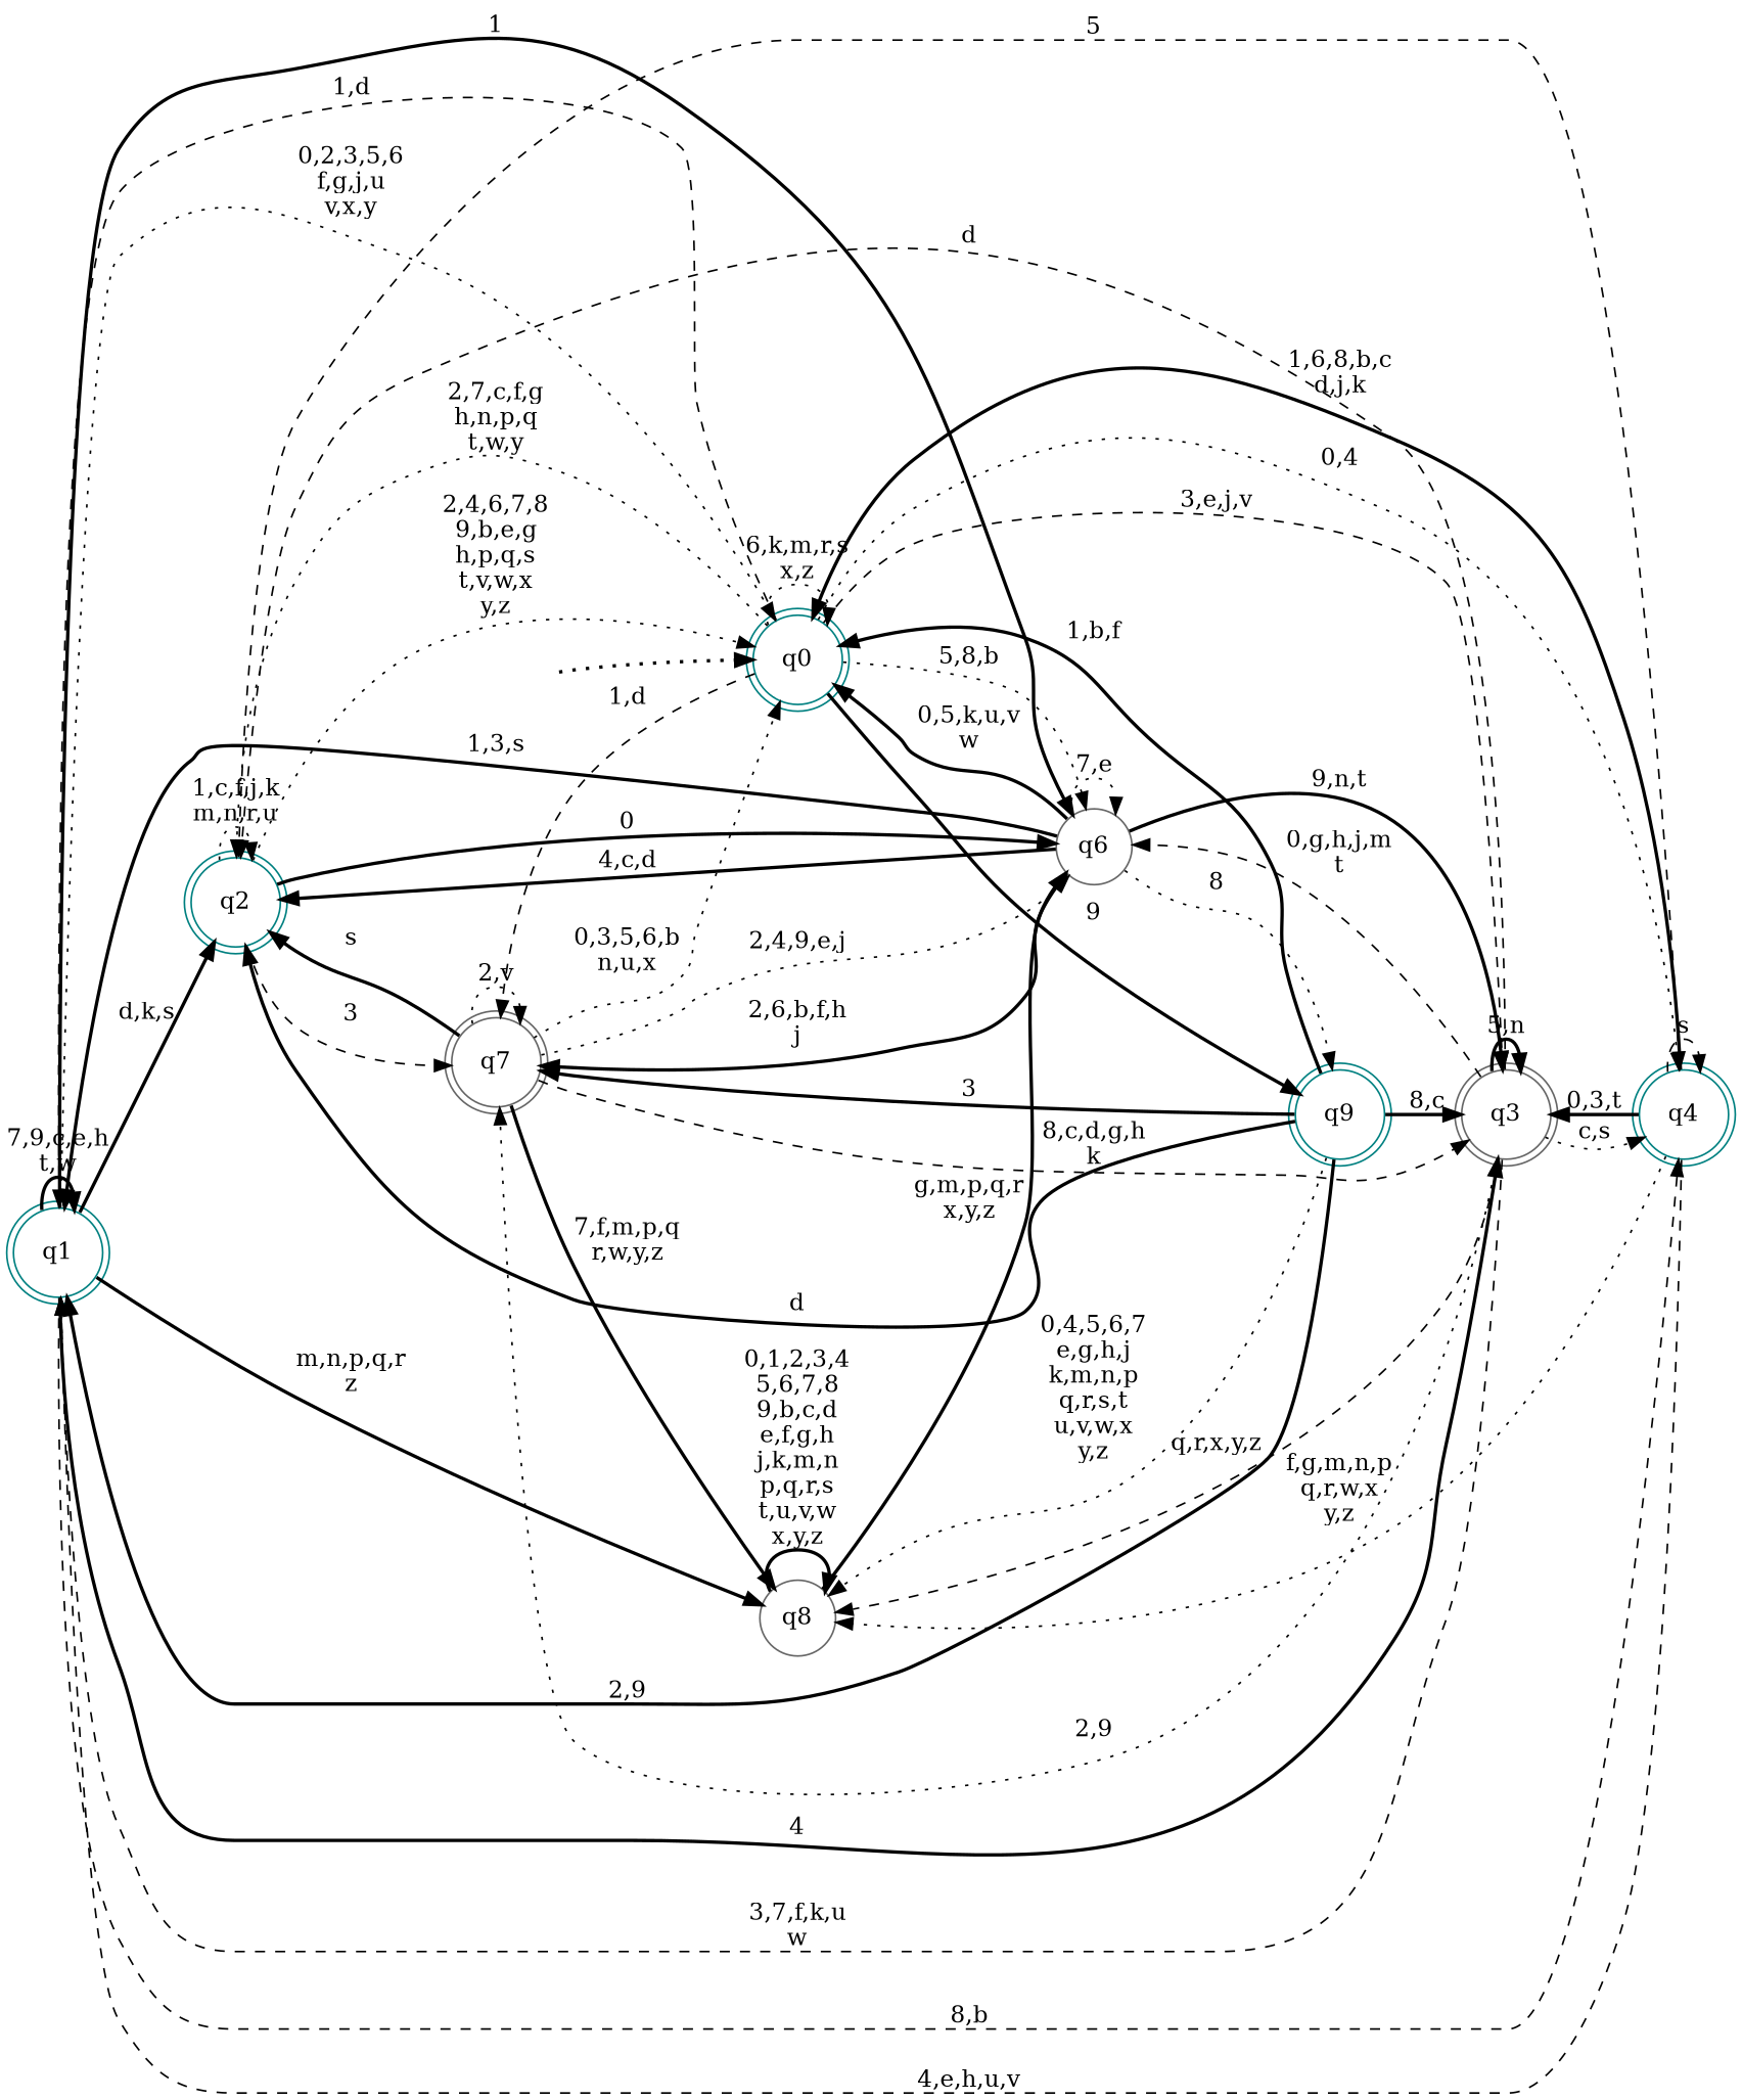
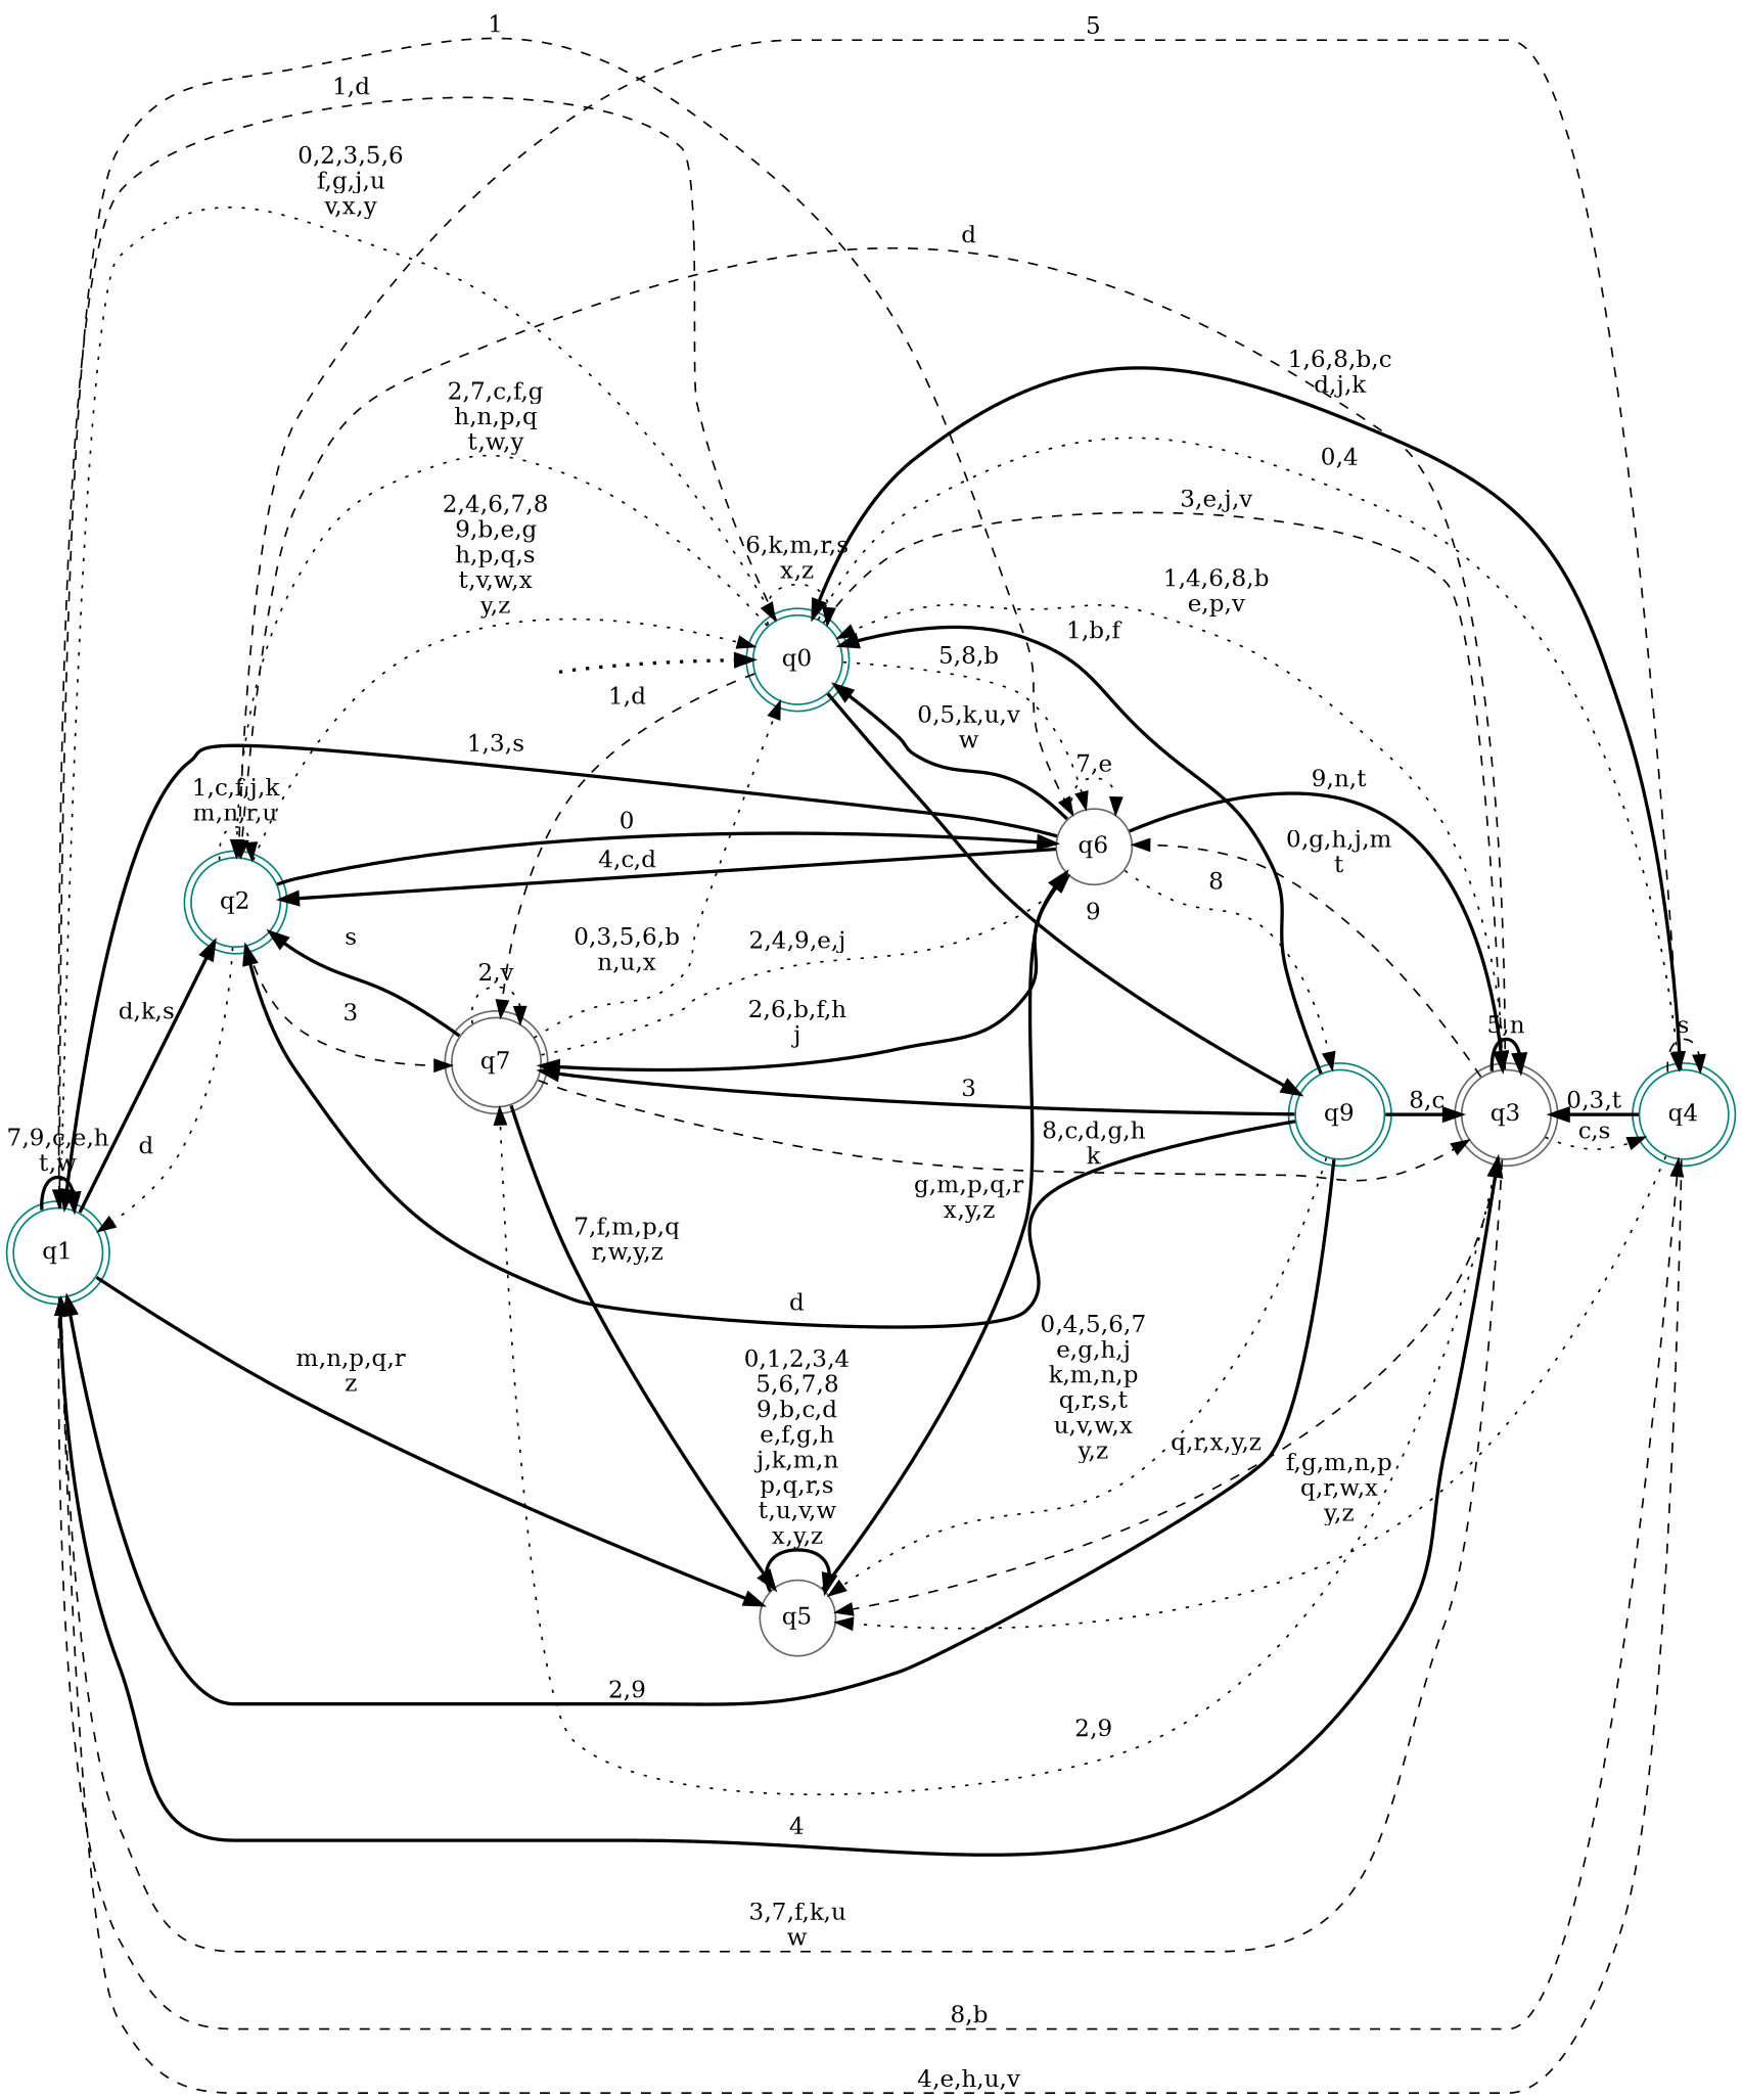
  digraph {
    rankdir=LR
    node [shape=doublecircle style="rounded,filled" color=teal fillcolor=white]
    edge [style=bold]
    __start0 [height=0 shape=none style=invis width=0 color="" fillcolor=""]
    n2 [label=q0]
    n3 [label=q1]
    n4 [label=q2]
    n5 [color=gray40 label=q3]
    n6 [label=q4]
    n7 [label=q9]
    n8 [color=gray40 label=q6 shape=circle style=filled]
    n9 [color=gray40 label=q7]
-   n10 [color=gray40 label=q8 shape=circle style=filled]
+   n10 [color=gray40 label=q5 shape=circle style=filled]
    subgraph cluster_1 {
      nodesep=0.15
      ranksep=0.15
      style=invis
      __start0
      n2
    }
    __start0 -> n2 [penwidth=2 style=dotted]
    n2 -> n2 [label="6,k,m,r,s\nx,z" style=dotted]
    n2 -> n3 [label="1,d" style=dashed]
    n2 -> n4 [label="2,7,c,f,g\nh,n,p,q\nt,w,y" style=dotted]
    n2 -> n5 [label="3,e,j,v" style=dashed]
    n2 -> n6 [label="0,4" style=dotted]
    n2 -> n7 [label=9]
    n2 -> n8 [label="5,8,b" style=dotted]
    n2 -> n9 [label="1,d" style=dashed]
    n3 -> n2 [label="0,2,3,5,6\nf,g,j,u\nv,x,y" style=dotted]
    n3 -> n3 [label="7,9,c,e,h\nt,w"]
    n3 -> n4 [label="d,k,s"]
    n3 -> n5 [label=4]
    n3 -> n6 [label="8,b" style=dashed]
-   n3 -> n8 [label=1]
+   n3 -> n8 [label=1 style=dashed]
    n3 -> n10 [label="m,n,p,q,r\nz"]
    n4 -> n2 [label="2,4,6,7,8\n9,b,e,g\nh,p,q,s\nt,v,w,x\ny,z" style=dotted]
+   n4 -> n3 [label=d style=dotted]
    n4 -> n4 [label="1,c,f,j,k\nm,n,r,u" style=dotted]
    n4 -> n6 [label=5 style=dashed]
    n4 -> n8 [label=0]
    n4 -> n9 [label=3 style=dashed]
+   n5 -> n2 [label="1,4,6,8,b\ne,p,v" style=dotted]
    n5 -> n3 [label="3,7,f,k,u\nw" style=dashed]
    n5 -> n4 [label=d style=dashed]
    n5 -> n5 [label="5,n"]
    n5 -> n6 [label="c,s" style=dotted]
    n5 -> n8 [label="0,g,h,j,m\nt" style=dashed]
    n5 -> n9 [label="2,9" style=dotted]
    n5 -> n10 [label="q,r,x,y,z" style=dashed]
    n6 -> n2 [label="1,6,8,b,c\nd,j,k"]
    n6 -> n3 [label="4,e,h,u,v" style=dashed]
    n6 -> n5 [label="0,3,t"]
    n6 -> n6 [label=s style=dashed]
    n6 -> n10 [label="f,g,m,n,p\nq,r,w,x\ny,z" style=dotted]
    n7 -> n2 [label="1,b,f"]
    n7 -> n3 [label="2,9"]
    n7 -> n4 [label=d]
    n7 -> n5 [label="8,c"]
    n7 -> n9 [label=3]
    n7 -> n10 [label="0,4,5,6,7\ne,g,h,j\nk,m,n,p\nq,r,s,t\nu,v,w,x\ny,z" style=dotted]
    n8 -> n2 [label="0,5,k,u,v\nw"]
    n8 -> n3 [label="1,3,s"]
    n8 -> n4 [label="4,c,d"]
    n8 -> n5 [label="9,n,t"]
    n8 -> n7 [label=8 style=dotted]
    n8 -> n8 [label="7,e" style=dotted]
    n8 -> n9 [label="2,6,b,f,h\nj"]
    n9 -> n2 [label="0,3,5,6,b\nn,u,x" style=dotted]
    n9 -> n4 [label=s]
    n9 -> n5 [label="8,c,d,g,h\nk" style=dashed]
    n9 -> n8 [label="2,4,9,e,j" style=dotted]
    n9 -> n9 [label="2,v" style=dotted]
    n9 -> n10 [label="7,f,m,p,q\nr,w,y,z"]
    n10 -> n8 [label="g,m,p,q,r\nx,y,z"]
    n10 -> n10 [label="0,1,2,3,4\n5,6,7,8\n9,b,c,d\ne,f,g,h\nj,k,m,n\np,q,r,s\nt,u,v,w\nx,y,z"]
  }
